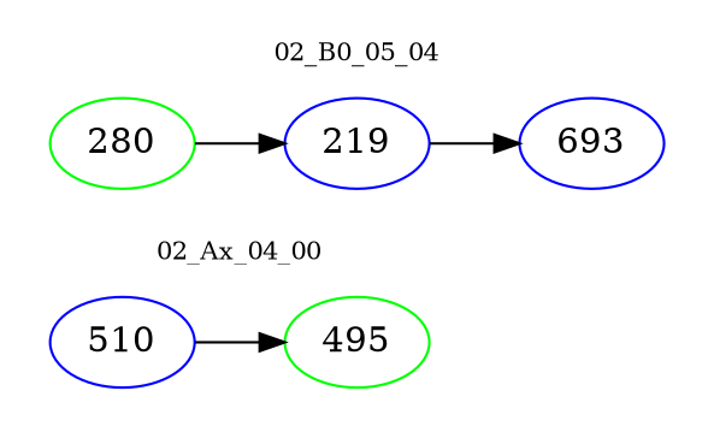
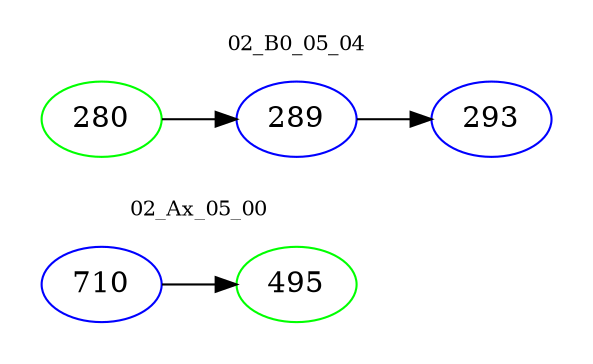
  digraph {
    rankdir=LR
    node [color=blue]
    edge [color=black]
-   n1 [label=510]
+   n1 [label=710]
    n2 [color=green label=495]
-   n3 [label=219]
+   n3 [label=289]
    n4 [color=green label=280]
-   n5 [label=693]
+   n5 [label=293]
    subgraph cluster_1 {
      color=white
      fontsize=10
-     label="02_Ax_04_00"
+     label="02_Ax_05_00"
      n1
      n2
    }
    subgraph cluster_2 {
      color=white
      fontsize=10
      label="02_B0_05_04"
      n3
      n4
      n5
    }
    n1 -> n2
    n3 -> n5
    n4 -> n3
  }
